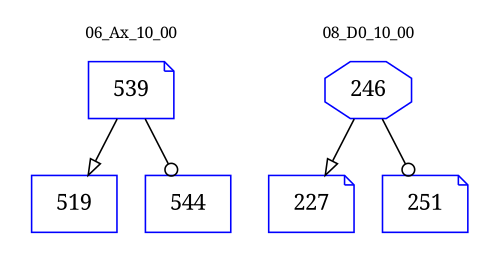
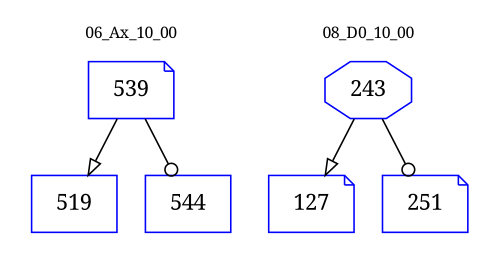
  digraph {
    fontname="Noto Serif"
    node [color=blue fontname="Noto Serif" shape=note]
    edge [arrowhead=onormal color=black fontname="Noto Serif"]
    n1 [label=539]
    n2 [label=519 shape=box]
    n3 [label=544 shape=box]
-   n4 [label=246 shape=octagon]
-   n5 [label=227]
+   n4 [label=243 shape=octagon]
+   n5 [label=127]
    n6 [label=251]
    subgraph cluster_1 {
      color=white
      fontsize=10
      label="06_Ax_10_00"
      n1
      n2
      n3
    }
    subgraph cluster_2 {
      color=white
      fontsize=10
      label="08_D0_10_00"
      n4
      n5
      n6
    }
    n1 -> n2
    n1 -> n3 [arrowhead=odot]
    n4 -> n5
    n4 -> n6 [arrowhead=odot]
  }
